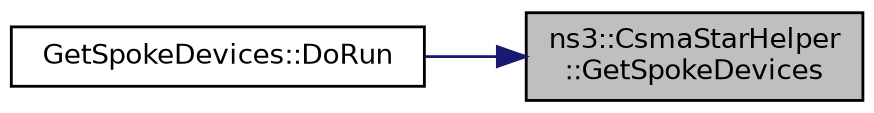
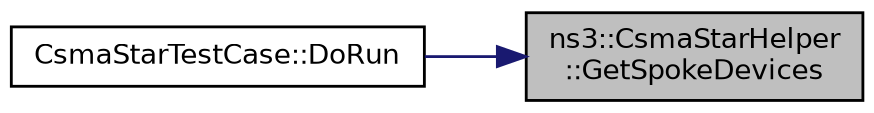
  digraph {
    rankdir=RL
    node [color=black fontname=Helvetica fontsize=10 shape=record style=filled]
    n1 [fillcolor=grey75 fontcolor=black height=0.2 label="ns3::CsmaStarHelper\l::GetSpokeDevices" width=0.4]
-   n2 [fillcolor=white height=0.2 label="GetSpokeDevices::DoRun" width=0.4]
+   n2 [fillcolor=white height=0.2 label="CsmaStarTestCase::DoRun" width=0.4]
    n1 -> n2 [color=midnightblue dir=back fontname=Helvetica fontsize=10 labelfontname=Helvetica labelfontsize=10 style=solid]
  }
